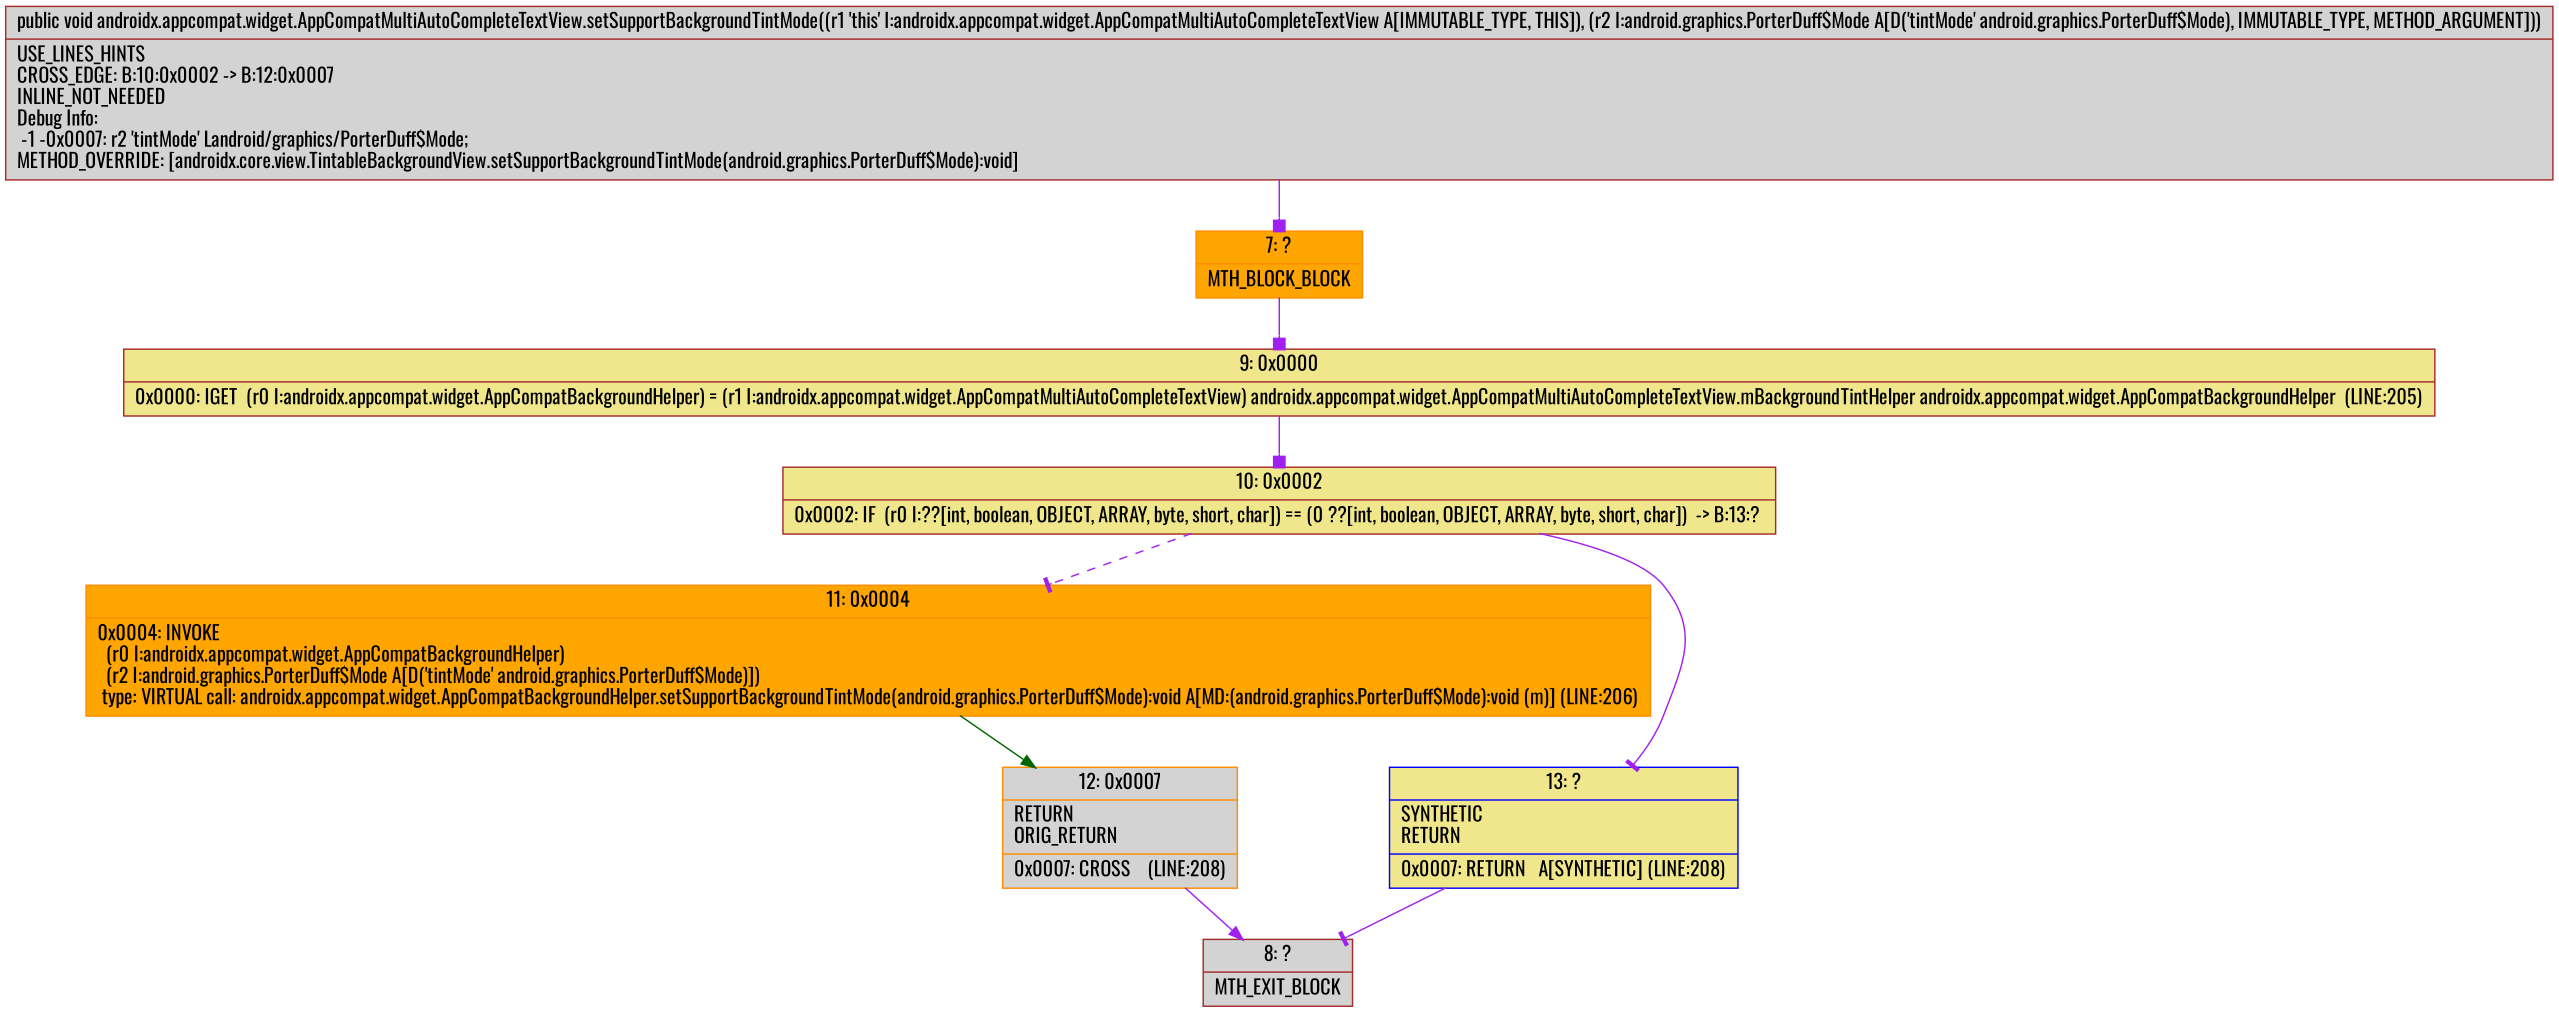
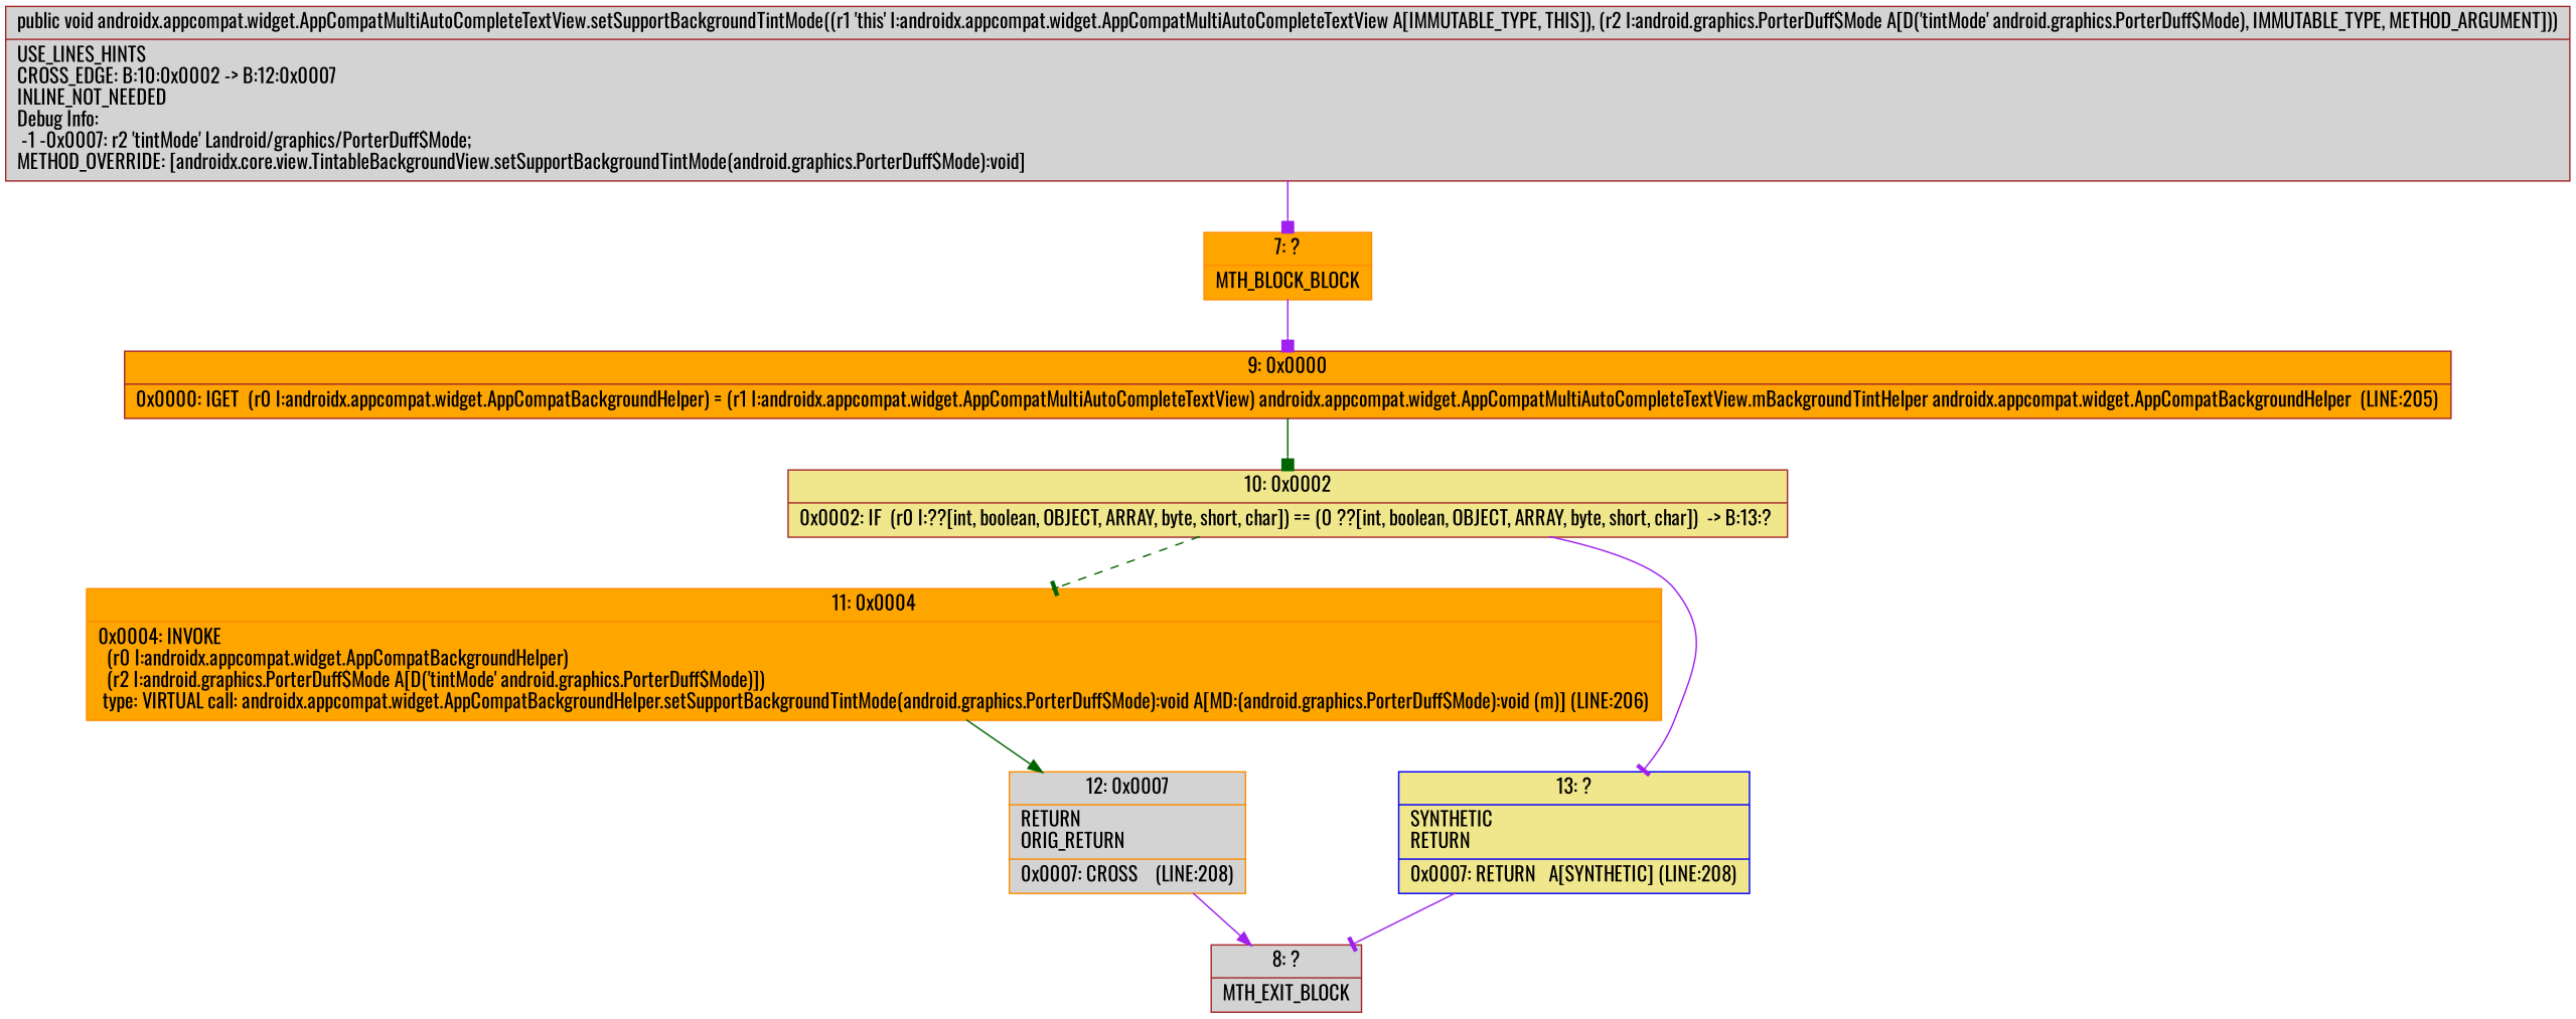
  digraph {
    fontname=Oswald
    node [color=brown fillcolor=orange fontname=Oswald shape=record style=filled]
    edge [arrowhead=box color=purple fontname=Oswald]
    n1 [color=darkorange label="{7\:\ ?|MTH_BLOCK_BLOCK\l}"]
-   n2 [fillcolor=khaki label="{9\:\ 0x0000|0x0000: IGET  (r0 I:androidx.appcompat.widget.AppCompatBackgroundHelper) = (r1 I:androidx.appcompat.widget.AppCompatMultiAutoCompleteTextView) androidx.appcompat.widget.AppCompatMultiAutoCompleteTextView.mBackgroundTintHelper androidx.appcompat.widget.AppCompatBackgroundHelper  (LINE:205)\l}"]
+   n2 [label="{9\:\ 0x0000|0x0000: IGET  (r0 I:androidx.appcompat.widget.AppCompatBackgroundHelper) = (r1 I:androidx.appcompat.widget.AppCompatMultiAutoCompleteTextView) androidx.appcompat.widget.AppCompatMultiAutoCompleteTextView.mBackgroundTintHelper androidx.appcompat.widget.AppCompatBackgroundHelper  (LINE:205)\l}"]
    n3 [fillcolor=khaki label="{10\:\ 0x0002|0x0002: IF  (r0 I:??[int, boolean, OBJECT, ARRAY, byte, short, char]) == (0 ??[int, boolean, OBJECT, ARRAY, byte, short, char])  \-\> B:13:? \l}"]
    n4 [color=darkorange label="{11\:\ 0x0004|0x0004: INVOKE  \l  (r0 I:androidx.appcompat.widget.AppCompatBackgroundHelper)\l  (r2 I:android.graphics.PorterDuff$Mode A[D('tintMode' android.graphics.PorterDuff$Mode)])\l type: VIRTUAL call: androidx.appcompat.widget.AppCompatBackgroundHelper.setSupportBackgroundTintMode(android.graphics.PorterDuff$Mode):void A[MD:(android.graphics.PorterDuff$Mode):void (m)] (LINE:206)\l}"]
    n5 [color=blue fillcolor=khaki label="{13\:\ ?|SYNTHETIC\lRETURN\l|0x0007: RETURN   A[SYNTHETIC] (LINE:208)\l}"]
    n6 [color=darkorange fillcolor=lightgrey label="{12\:\ 0x0007|RETURN\lORIG_RETURN\l|0x0007: CROSS    (LINE:208)\l}"]
    n7 [fillcolor=lightgrey label="{8\:\ ?|MTH_EXIT_BLOCK\l}"]
    n8 [fillcolor=lightgrey label="{public void androidx.appcompat.widget.AppCompatMultiAutoCompleteTextView.setSupportBackgroundTintMode((r1 'this' I:androidx.appcompat.widget.AppCompatMultiAutoCompleteTextView A[IMMUTABLE_TYPE, THIS]), (r2 I:android.graphics.PorterDuff$Mode A[D('tintMode' android.graphics.PorterDuff$Mode), IMMUTABLE_TYPE, METHOD_ARGUMENT]))  | USE_LINES_HINTS\lCROSS_EDGE: B:10:0x0002 \-\> B:12:0x0007\lINLINE_NOT_NEEDED\lDebug Info:\l  \-1 \-0x0007: r2 'tintMode' Landroid\/graphics\/PorterDuff$Mode;\lMETHOD_OVERRIDE: [androidx.core.view.TintableBackgroundView.setSupportBackgroundTintMode(android.graphics.PorterDuff$Mode):void]\l}"]
    n1 -> n2
-   n2 -> n3
-   n3 -> n4 [arrowhead=tee style=dashed]
+   n2 -> n3 [color=darkgreen]
+   n3 -> n4 [arrowhead=tee color=darkgreen style=dashed]
    n3 -> n5 [arrowhead=tee]
    n4 -> n6 [arrowhead=normal color=darkgreen]
    n5 -> n7 [arrowhead=tee]
    n6 -> n7 [arrowhead=normal]
    n8 -> n1
  }
